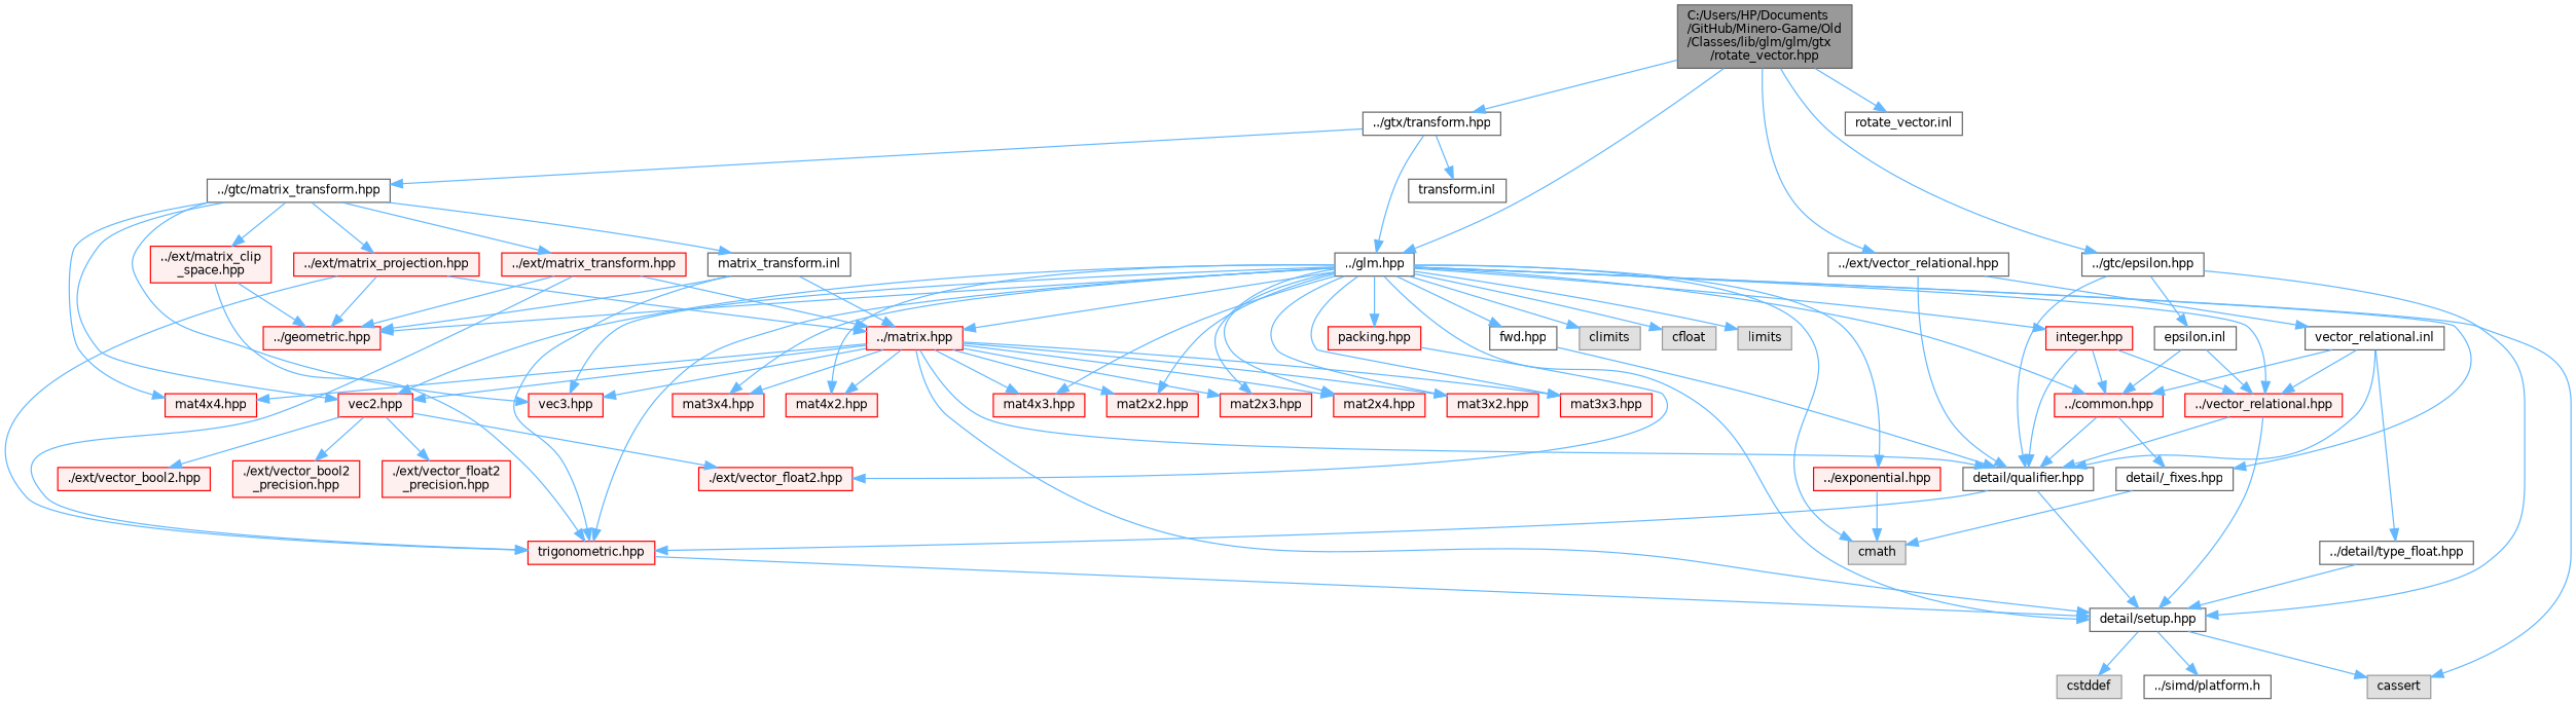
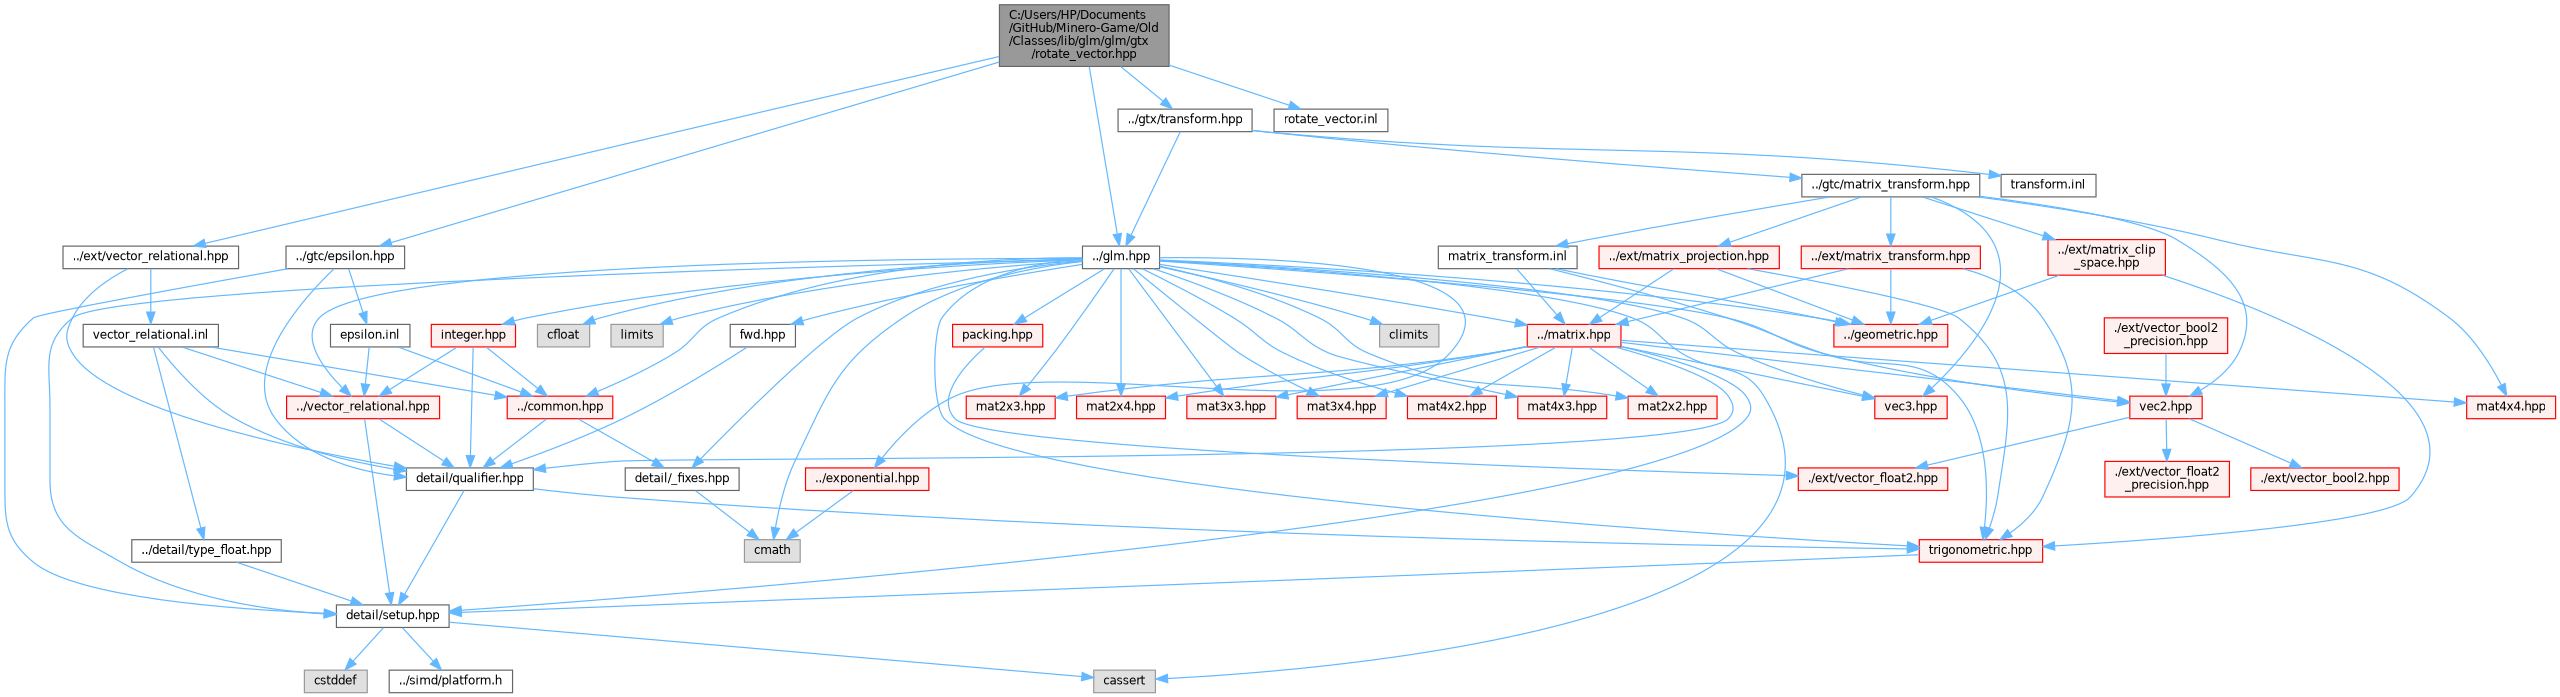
  digraph {
    node [color=red fillcolor="#FFF0F0" fontname=Helvetica fontsize=10 shape=box style=filled]
    edge [color=steelblue1 fontname=Helvetica fontsize=10 labelfontname=Helvetica labelfontsize=10 style=solid]
    n1 [color=gray40 fillcolor=grey60 fontcolor=black height=0.2 label="C:/Users/HP/Documents\l/GitHub/Minero-Game/Old\l/Classes/lib/glm/glm/gtx\l/rotate_vector.hpp" width=0.4]
    n2 [color=grey40 fillcolor=white height=0.2 label="../gtx/transform.hpp" width=0.4]
    n3 [color=grey40 fillcolor=white height=0.2 label="../glm.hpp" width=0.4]
    n4 [color=grey40 fillcolor=white height=0.2 label="../gtc/epsilon.hpp" width=0.4]
    n5 [color=grey40 fillcolor=white height=0.2 label="../ext/vector_relational.hpp" width=0.4]
    n6 [color=grey40 fillcolor=white height=0.2 label="rotate_vector.inl" width=0.4]
    n7 [color=grey40 fillcolor=white height=0.2 label="../gtc/matrix_transform.hpp" width=0.4]
    n8 [color=grey40 fillcolor=white height=0.2 label="transform.inl" width=0.4]
    n9 [color=grey40 fillcolor=white height=0.2 label="detail/_fixes.hpp" width=0.4]
    n10 [color=grey60 fillcolor="#E0E0E0" height=0.2 label=cmath width=0.4]
    n11 [color=grey40 fillcolor=white height=0.2 label="detail/setup.hpp" width=0.4]
    n12 [color=grey60 fillcolor="#E0E0E0" height=0.2 label=cassert width=0.4]
    n13 [color=grey60 fillcolor="#E0E0E0" height=0.2 label=climits width=0.4]
    n14 [color=grey60 fillcolor="#E0E0E0" height=0.2 label=cfloat width=0.4]
    n15 [color=grey60 fillcolor="#E0E0E0" height=0.2 label=limits width=0.4]
    n16 [color=grey40 fillcolor=white height=0.2 label="fwd.hpp" width=0.4]
    n17 [height=0.2 label="vec2.hpp" width=0.4]
    n18 [height=0.2 label="vec3.hpp" width=0.4]
    n19 [height=0.2 label="mat2x2.hpp" width=0.4]
    n20 [height=0.2 label="mat2x3.hpp" width=0.4]
    n21 [height=0.2 label="mat2x4.hpp" width=0.4]
-   n22 [height=0.2 label="mat3x2.hpp" width=0.4]
    n23 [height=0.2 label="mat3x3.hpp" width=0.4]
    n24 [height=0.2 label="mat3x4.hpp" width=0.4]
    n25 [height=0.2 label="mat4x2.hpp" width=0.4]
    n26 [height=0.2 label="mat4x3.hpp" width=0.4]
    n27 [height=0.2 label="trigonometric.hpp" width=0.4]
    n28 [height=0.2 label="../exponential.hpp" width=0.4]
    n29 [height=0.2 label="../common.hpp" width=0.4]
    n30 [height=0.2 label="packing.hpp" width=0.4]
    n31 [height=0.2 label="../geometric.hpp" width=0.4]
    n32 [height=0.2 label="../matrix.hpp" width=0.4]
    n33 [height=0.2 label="../vector_relational.hpp" width=0.4]
    n34 [height=0.2 label="integer.hpp" width=0.4]
    n35 [color=grey40 fillcolor=white height=0.2 label="detail/qualifier.hpp" width=0.4]
    n36 [color=grey40 fillcolor=white height=0.2 label="epsilon.inl" width=0.4]
    n37 [color=grey40 fillcolor=white height=0.2 label="vector_relational.inl" width=0.4]
    n38 [height=0.2 label="mat4x4.hpp" width=0.4]
    n39 [height=0.2 label="../ext/matrix_projection.hpp" width=0.4]
    n40 [height=0.2 label="../ext/matrix_clip\l_space.hpp" width=0.4]
    n41 [height=0.2 label="../ext/matrix_transform.hpp" width=0.4]
    n42 [color=grey40 fillcolor=white height=0.2 label="matrix_transform.inl" width=0.4]
    n43 [color=grey60 fillcolor="#E0E0E0" height=0.2 label=cstddef width=0.4]
    n44 [color=grey40 fillcolor=white height=0.2 label="../simd/platform.h" width=0.4]
    n45 [height=0.2 label="./ext/vector_bool2.hpp" width=0.4]
    n46 [height=0.2 label="./ext/vector_bool2\l_precision.hpp" width=0.4]
    n47 [height=0.2 label="./ext/vector_float2.hpp" width=0.4]
    n48 [height=0.2 label="./ext/vector_float2\l_precision.hpp" width=0.4]
    n49 [color=grey40 fillcolor=white height=0.2 label="../detail/type_float.hpp" width=0.4]
    n1 -> n2
    n1 -> n3
    n1 -> n4
    n1 -> n5
    n1 -> n6
    n2 -> n3
    n2 -> n7
    n2 -> n8
    n3 -> n9
    n3 -> n10
    n3 -> n11
    n3 -> n12
    n3 -> n13
    n3 -> n14
    n3 -> n15
    n3 -> n16
    n3 -> n17
    n3 -> n18
    n3 -> n19
    n3 -> n20
    n3 -> n21
-   n3 -> n22
    n3 -> n23
    n3 -> n24
    n3 -> n25
    n3 -> n26
    n3 -> n27
    n3 -> n28
    n3 -> n29
    n3 -> n30
    n3 -> n31
    n3 -> n32
    n3 -> n33
    n3 -> n34
    n4 -> n11
    n4 -> n35
    n4 -> n36
    n5 -> n35
    n5 -> n37
    n7 -> n17
    n7 -> n18
    n7 -> n38
    n7 -> n39
    n7 -> n40
    n7 -> n41
    n7 -> n42
    n9 -> n10
    n11 -> n12
    n11 -> n43
    n11 -> n44
    n16 -> n35
    n17 -> n45
-   n17 -> n46
+   n46 -> n17
    n17 -> n47
    n17 -> n48
    n27 -> n11
    n28 -> n10
    n29 -> n9
    n29 -> n35
    n30 -> n47
    n32 -> n11
    n32 -> n17
    n32 -> n18
    n32 -> n19
    n32 -> n20
    n32 -> n21
-   n32 -> n22
    n32 -> n23
    n32 -> n24
    n32 -> n25
    n32 -> n26
    n32 -> n35
    n32 -> n38
    n33 -> n11
    n33 -> n35
    n34 -> n29
    n34 -> n33
    n34 -> n35
    n35 -> n11
    n35 -> n27
    n36 -> n29
    n36 -> n33
    n37 -> n29
    n37 -> n33
    n37 -> n35
    n37 -> n49
    n39 -> n27
    n39 -> n31
    n39 -> n32
    n40 -> n27
    n40 -> n31
    n41 -> n27
    n41 -> n31
    n41 -> n32
    n42 -> n27
    n42 -> n31
    n42 -> n32
    n49 -> n11
  }
